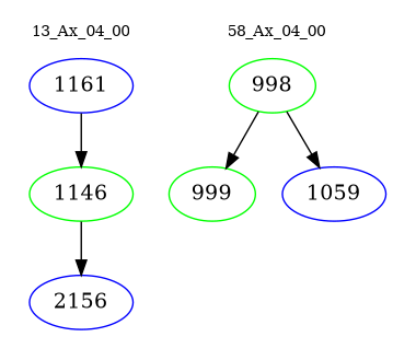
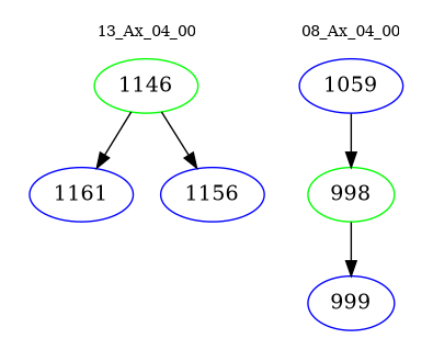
  digraph {
    node [color=blue]
    edge [color=black]
    n1 [label=1161]
    n2 [color=green label=1146]
-   n3 [label=2156]
-   n4 [color=green label=999]
+   n3 [label=1156]
+   n4 [label=999]
    n5 [color=green label=998]
    n6 [label=1059]
    subgraph cluster_1 {
      color=white
      fontsize=10
      label="13_Ax_04_00"
      n1
      n2
      n3
    }
    subgraph cluster_2 {
      color=white
      fontsize=10
-     label="58_Ax_04_00"
+     label="08_Ax_04_00"
      n4
      n5
      n6
    }
-   n1 -> n2
+   n2 -> n1
    n2 -> n3
    n5 -> n4
-   n5 -> n6
+   n6 -> n5
  }
